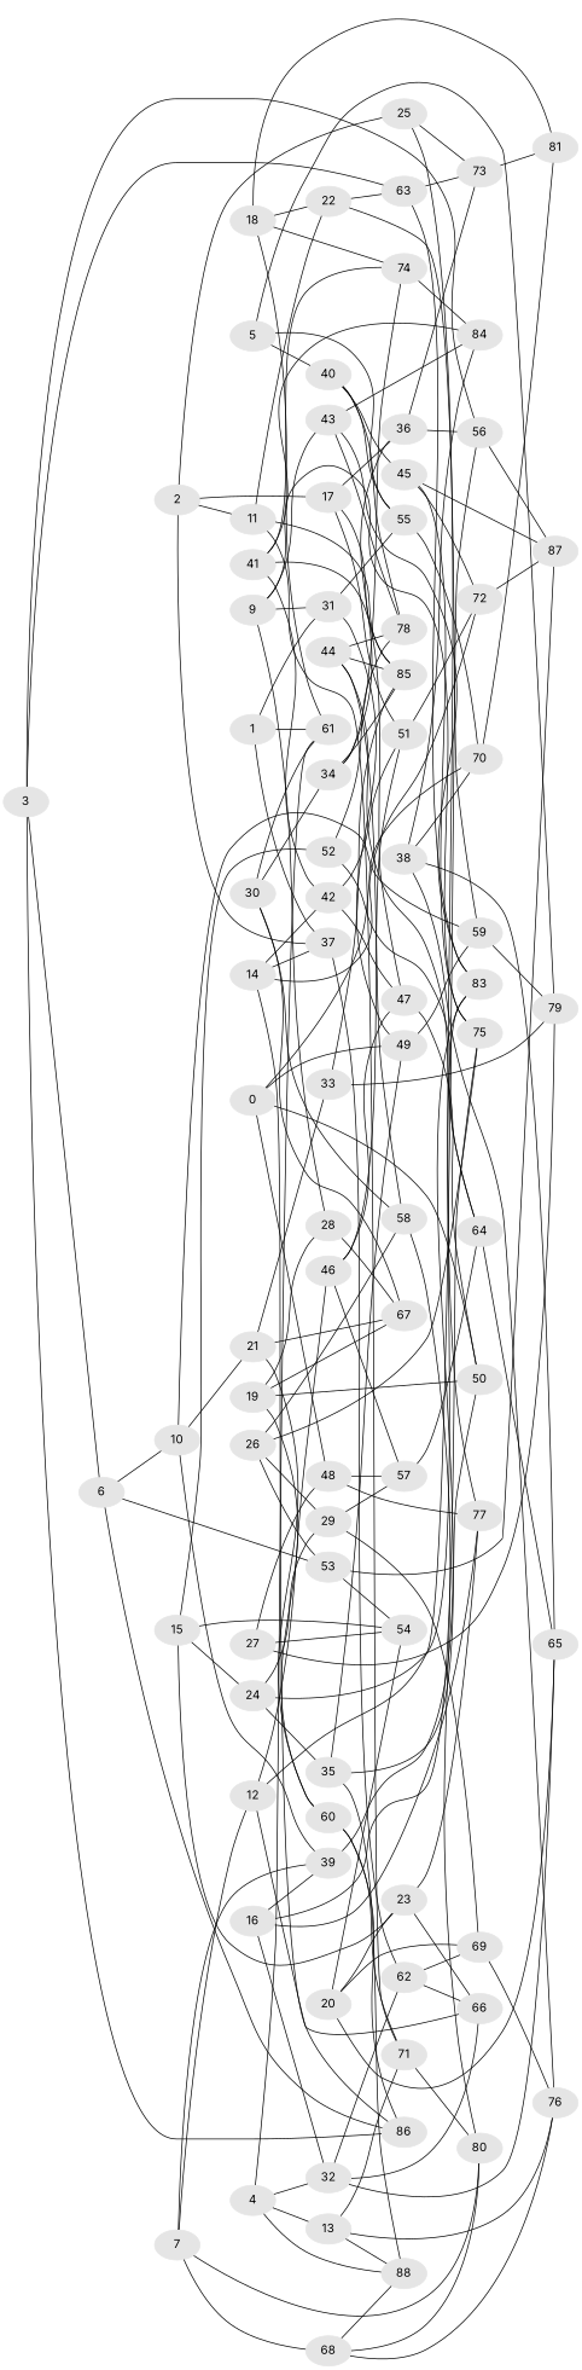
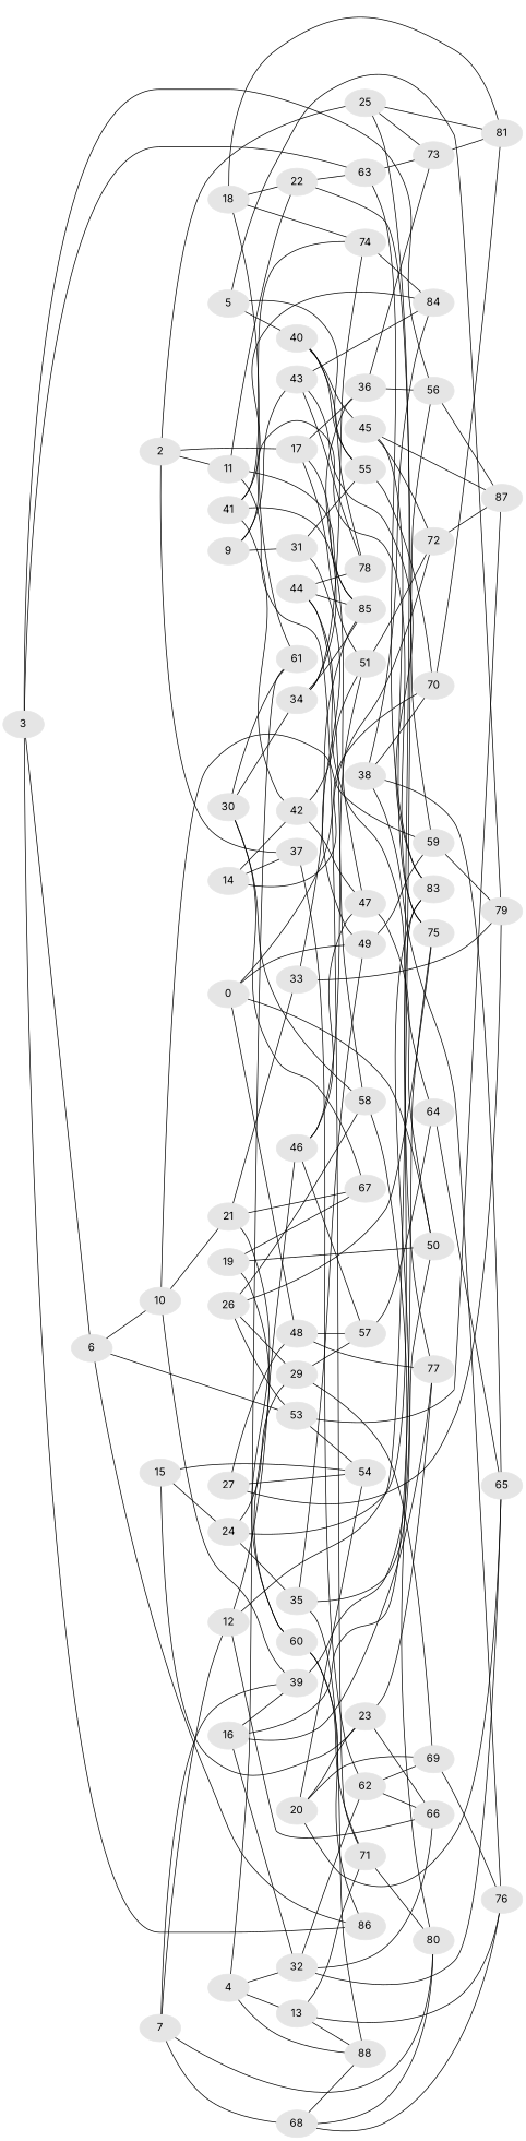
  graph {
    fontname=Inter
    rankdir=LR
    node [color=gray90 fontname=Inter style=filled]
    edge [fontname=Inter]
-   1
    31
    37
    61
    27
    79
    48
    54
    55
    49
    62
    2
    11
    17
    25
    22
    71
    85
    36
    51
    77
    81
    73
    3
    6
    56
    63
    86
    10
    53
    87
    83
    4
    13
    32
    n36 [label=88]
    76
    66
    65
    5
    40
    33
    45
    78
    70
    39
    21
    59
    7
    12
    68
    80
    46
    n54 [label=0]
    50
    72
    57
    9
-   28
    43
    75
    67
    84
    60
    47
    14
    42
    15
    23
    24
-   52
    29
    35
    64
    16
    18
    74
    19
    20
    69
    26
    58
    30
    34
    38
    41
    44
-   1 -- 31
-   1 -- 37
-   1 -- 61
    31 -- 55
    31 -- 49
    37 -- 62
    27 -- 79
    27 -- 48
    27 -- 54
    48 -- 77
    48 -- 57
    55 -- 70
    49 -- 59
    62 -- 66
    62 -- 69
    2 -- 37
    2 -- 11
    2 -- 17
    2 -- 25
    11 -- 22
    11 -- 71
    11 -- 85
    17 -- 85
    17 -- 36
    17 -- 51
    25 -- 77
+   25 -- 81
    25 -- 73
    22 -- 63
    22 -- 59
    71 -- 80
    36 -- 73
    36 -- 56
    51 -- 72
    73 -- 81
    3 -- 6
    3 -- 56
    3 -- 63
    3 -- 86
    6 -- 86
    6 -- 10
    6 -- 53
    56 -- 87
    63 -- 73
    63 -- 83
    10 -- 39
    10 -- 21
    10 -- 59
    53 -- 54
    53 -- 87
    4 -- 61
    4 -- 13
    4 -- 32
    4 -- n36
    13 -- 71
    13 -- n36
    13 -- 76
    32 -- 62
    32 -- 66
    32 -- 65
    5 -- 79
    5 -- 55
    5 -- 40
    40 -- 55
    40 -- 45
    40 -- 78
    33 -- 79
    33 -- 85
    45 -- 87
    45 -- 72
    45 -- 75
    70 -- 81
    39 -- 83
    21 -- 33
    21 -- 67
    21 -- 60
    59 -- 79
    7 -- 39
    7 -- 12
    7 -- 68
    7 -- 80
    12 -- 56
    12 -- 66
    12 -- 46
    68 -- n36
    68 -- 76
    68 -- 80
    46 -- 51
    46 -- 57
    46 -- 47
    n54 -- 48
    n54 -- 49
    n54 -- 50
    n54 -- 72
    72 -- 87
    57 -- 64
    9 -- 31
-   9 -- 28
    9 -- 43
    9 -- 75
-   28 -- 67
    43 -- 83
    43 -- 78
    43 -- 84
    60 -- 71
    60 -- 86
    47 -- 50
    14 -- 37
-   14 -- 86
    14 -- 70
    14 -- 42
    42 -- 51
    42 -- 47
    15 -- 54
    15 -- 23
    15 -- 24
-   15 -- 52
    23 -- 77
    23 -- 66
    24 -- 83
    24 -- 29
    24 -- 35
-   52 -- 78
-   52 -- 64
    29 -- 57
    29 -- 69
    35 -- 49
    35 -- n36
    35 -- 50
    64 -- 65
    16 -- 77
    16 -- 32
    16 -- 39
    16 -- 75
    18 -- 61
    18 -- 22
    18 -- 81
    18 -- 74
    74 -- 84
    19 -- 50
-   19 -- 28
    19 -- 67
    19 -- 60
    20 -- 54
    20 -- 65
    20 -- 23
    20 -- 69
    69 -- 76
    26 -- 53
    26 -- 75
    26 -- 29
    26 -- 58
    58 -- 80
    30 -- 61
    30 -- 67
    30 -- 58
    30 -- 34
    34 -- 85
    34 -- 36
    34 -- 74
    38 -- 76
    38 -- 65
    38 -- 70
    38 -- 84
    41 -- 84
    41 -- 47
    41 -- 42
    41 -- 74
    44 -- 85
    44 -- 78
    44 -- 64
    44 -- 58
  }
